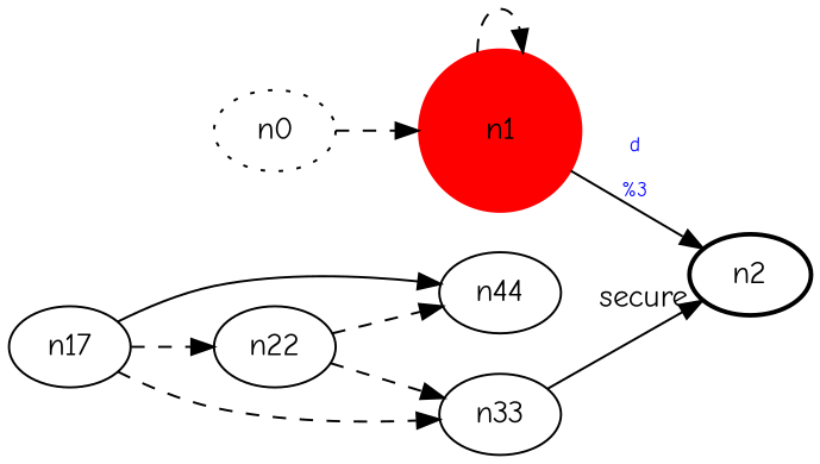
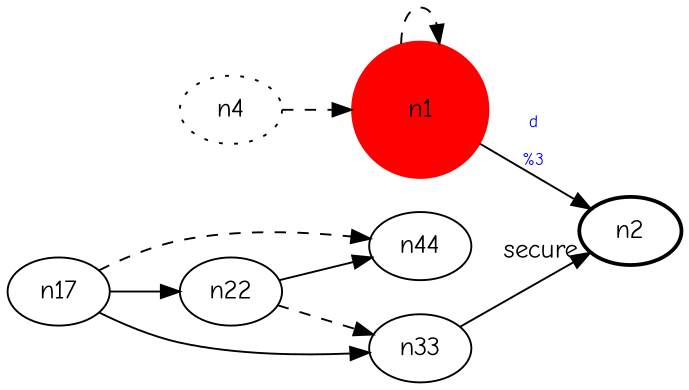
  digraph {
    fontcolor=blue
    fontname="Comic Neue"
    rankdir=LR
    node [fontname="Comic Neue"]
    edge [fontname="Comic Neue"]
-   n0 [fillcolor="#123456" style=dotted]
+   n0 [fillcolor="#123456" style=dotted label=n4]
    n1 [color=red height=1 style=filled width=1]
    n2 [style=bold xlabel=secure]
    n11 [label=n17]
    n22
    n33
    n44
    n0 -> n1 [style=dashed]
    n1 -> n1 [style=dashed]
    n1 -> n2 [fontcolor=blue fontsize=9 label="d\n\l\G"]
-   n11 -> n22 [style=dashed]
-   n11 -> n33 [style=dashed]
-   n11 -> n44
+   n11 -> n22
+   n11 -> n33
+   n11 -> n44 [style=dashed]
    n22 -> n33 [style=dashed]
-   n22 -> n44 [style=dashed]
+   n22 -> n44
    n33 -> n2
  }
